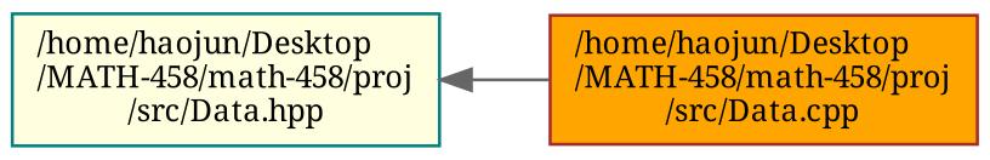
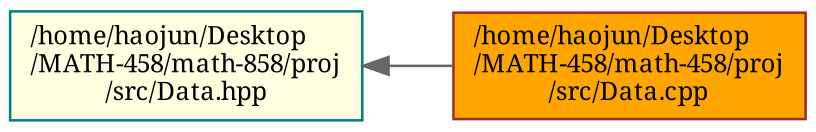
  digraph {
    rankdir=LR
    fontname="Noto Serif"
    node [fontname="Noto Serif" fontsize=10 shape=record style=filled]
-   n1 [color=teal fillcolor=lightyellow fontcolor=black height=0.2 label="/home/haojun/Desktop\l/MATH-458/math-458/proj\l/src/Data.hpp" width=0.4]
+   n1 [color=teal fillcolor=lightyellow fontcolor=black height=0.2 label="/home/haojun/Desktop\l/MATH-458/math-858/proj\l/src/Data.hpp" width=0.4]
    n2 [color=brown fillcolor=orange height=0.2 label="/home/haojun/Desktop\l/MATH-458/math-458/proj\l/src/Data.cpp" width=0.4]
    n1 -> n2 [color=gray40 dir=back fontname="Noto Serif" fontsize=10 labelfontname=Helvetica labelfontsize=10 style=solid]
  }
